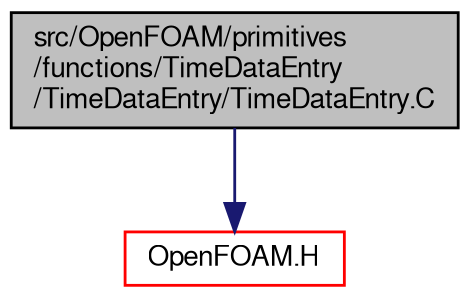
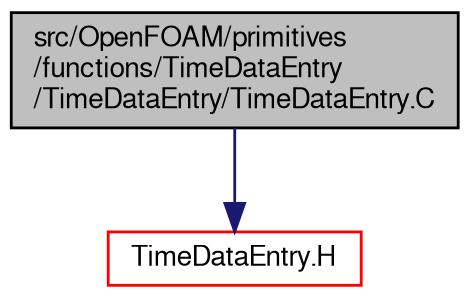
  digraph {
    node [fontname=FreeSans fontsize=10 shape=record]
    n1 [color=black fillcolor=grey75 fontcolor=black height=0.2 label="src/OpenFOAM/primitives\l/functions/TimeDataEntry\l/TimeDataEntry/TimeDataEntry.C" style=filled width=0.4]
-   n2 [color=red height=0.2 label="OpenFOAM.H" width=0.4]
+   n2 [color=red height=0.2 label="TimeDataEntry.H" width=0.4]
    n1 -> n2 [color=midnightblue fontname=FreeSans fontsize=10 labelfontname=FreeSans labelfontsize=10 style=solid]
  }
